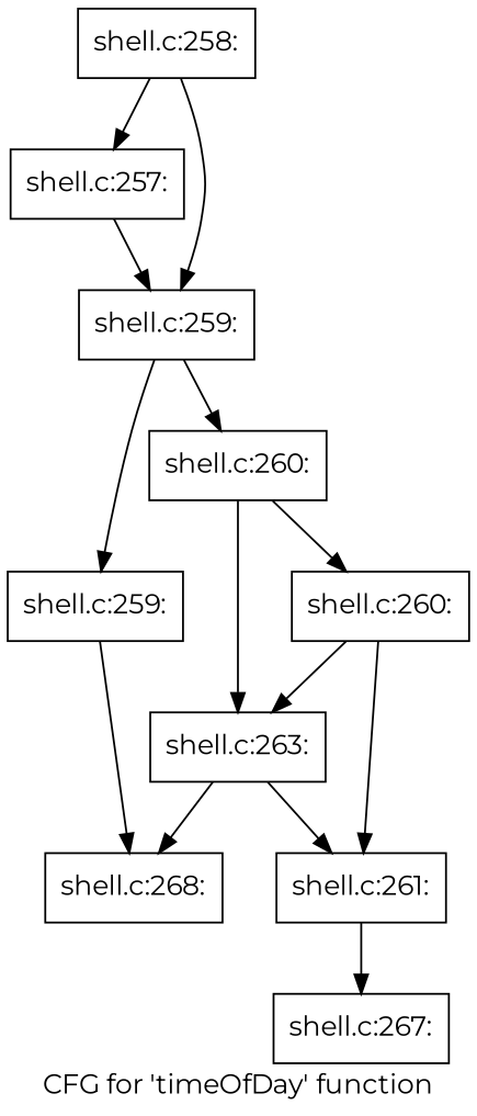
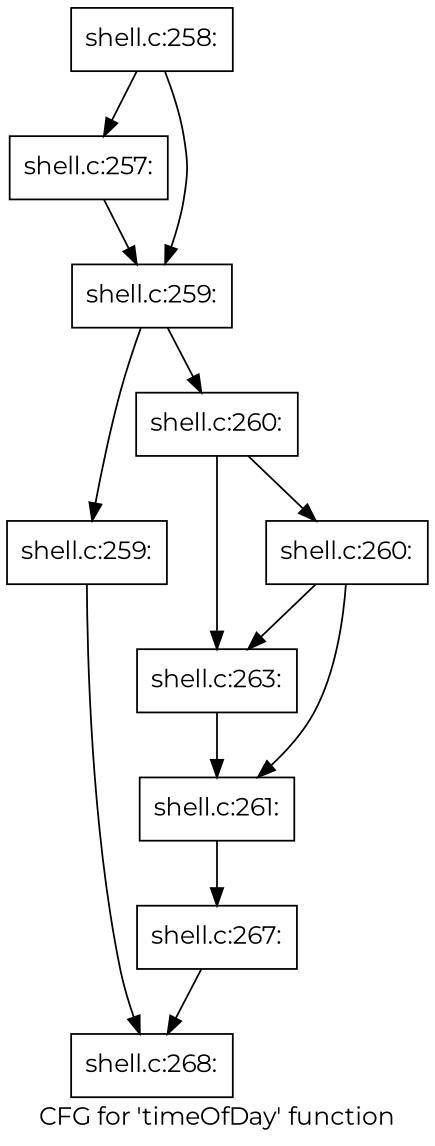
  digraph {
    fontname=Montserrat
    label="CFG for 'timeOfDay' function"
    node [fontname=Montserrat shape=record]
    edge [fontname=Montserrat]
    n1 [label="{shell.c:257:}"]
    n2 [label="{shell.c:259:}"]
    n3 [label="{shell.c:258:}"]
    n4 [label="{shell.c:259:}"]
    n5 [label="{shell.c:260:}"]
    n6 [label="{shell.c:268:}"]
    n7 [label="{shell.c:260:}"]
    n8 [label="{shell.c:263:}"]
    n9 [label="{shell.c:261:}"]
    n10 [label="{shell.c:267:}"]
    n1 -> n2
    n2 -> n4
    n2 -> n5
    n3 -> n1
    n3 -> n2
    n4 -> n6
    n5 -> n7
    n5 -> n8
    n7 -> n8
    n7 -> n9
    n8 -> n9
    n9 -> n10
-   n8 -> n6
+   n10 -> n6
  }
